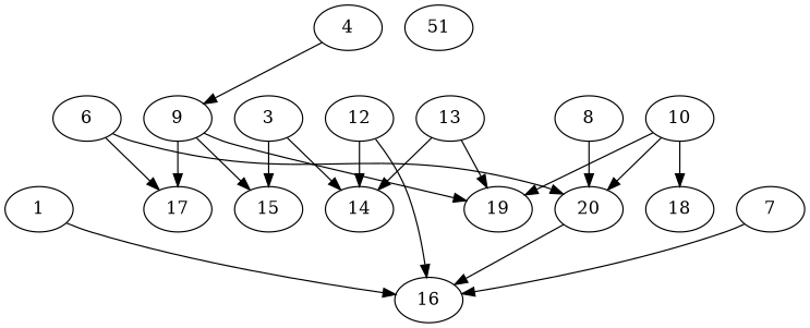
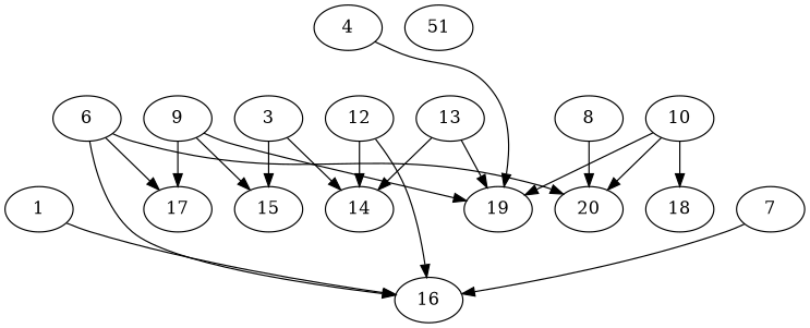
  digraph {
    node [alpha=0.05]
    1 [alpha=0.07 expect_size=16860160]
    16 [alpha=0.10 expect_size=27162624]
    3 [alpha=0.07 expect_size=50844672]
    14 [alpha=0.11 expect_size=32875520]
    15 [alpha=0.16 expect_size=44963840]
    4 [expect_size=33196032]
    19 [expect_size=17238016]
    20 [alpha=0.01 expect_size=29201408]
    6 [alpha=0.09 expect_size=23518208]
    17 [alpha=0.07 expect_size=48773120]
    7 [alpha=0.09 expect_size=14767104]
    8 [alpha=0.18 expect_size=42938368]
    9 [expect_size=21977088]
    10 [alpha=0.02 expect_size=8826880]
    18 [alpha=0.16 expect_size=22310912]
    n16 [expect_size=8018944 label=51]
    12 [alpha=0.11 expect_size=23609344]
    13 [alpha=0.16 expect_size=17316864]
    1 -> 16
    3 -> 14
    3 -> 15
-   4 -> 9
-   20 -> 16
+   4 -> 19
+   6 -> 16
    6 -> 20
    6 -> 17
    7 -> 16
    8 -> 20
    9 -> 15
    9 -> 19
    9 -> 17
    10 -> 19
    10 -> 20
    10 -> 18
    12 -> 16
    12 -> 14
    13 -> 14
    13 -> 19
  }
